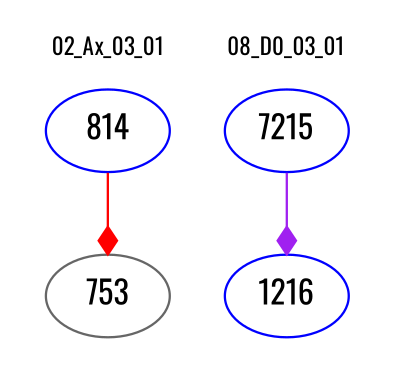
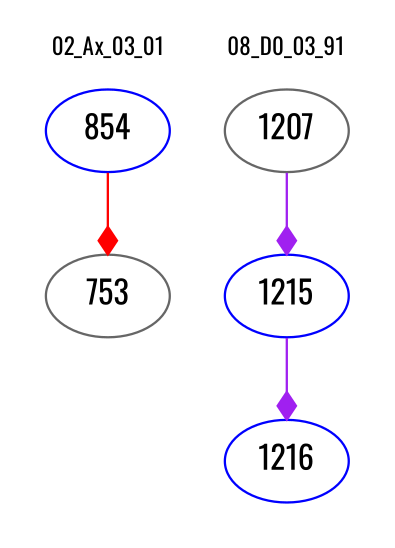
  digraph {
    fontname=Oswald
    node [color=blue fontname=Oswald]
    edge [arrowhead=diamond color=purple fontname=Oswald]
-   n1 [label=814]
+   n1 [label=854]
    n2 [color=gray40 label=753]
-   n4 [label=7215]
+   n3 [color=gray40 label=1207]
+   n4 [label=1215]
    n5 [label=1216]
    subgraph cluster_1 {
      color=white
      fontsize=10
      label="02_Ax_03_01"
      n1
      n2
    }
    subgraph cluster_2 {
      color=white
      fontsize=10
-     label="08_D0_03_01"
+     label="08_D0_03_91"
+     n3
      n4
      n5
    }
    n1 -> n2 [color=red]
+   n3 -> n4
    n4 -> n5
  }
